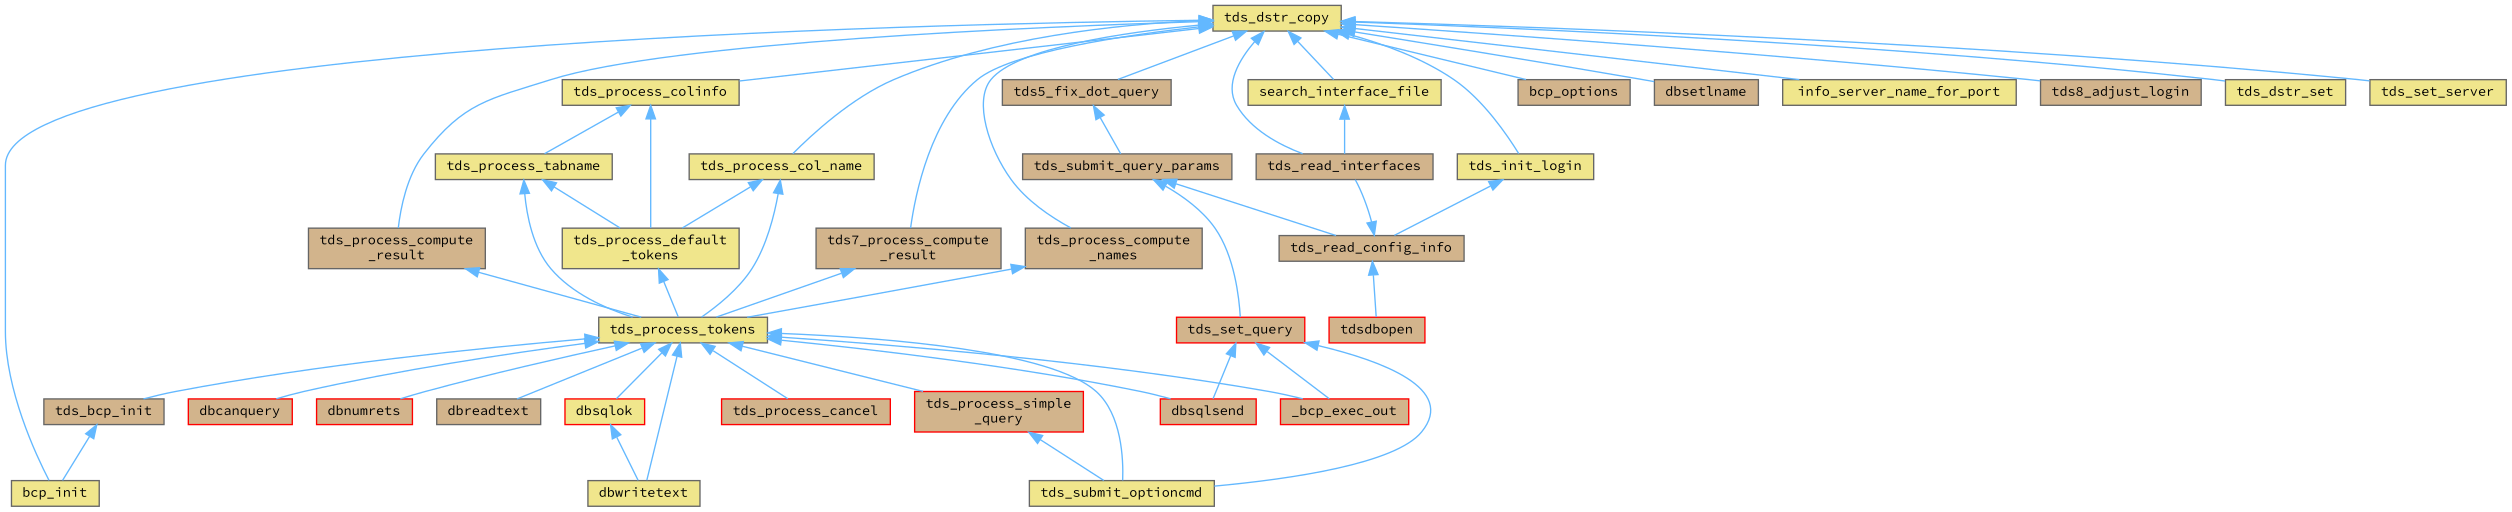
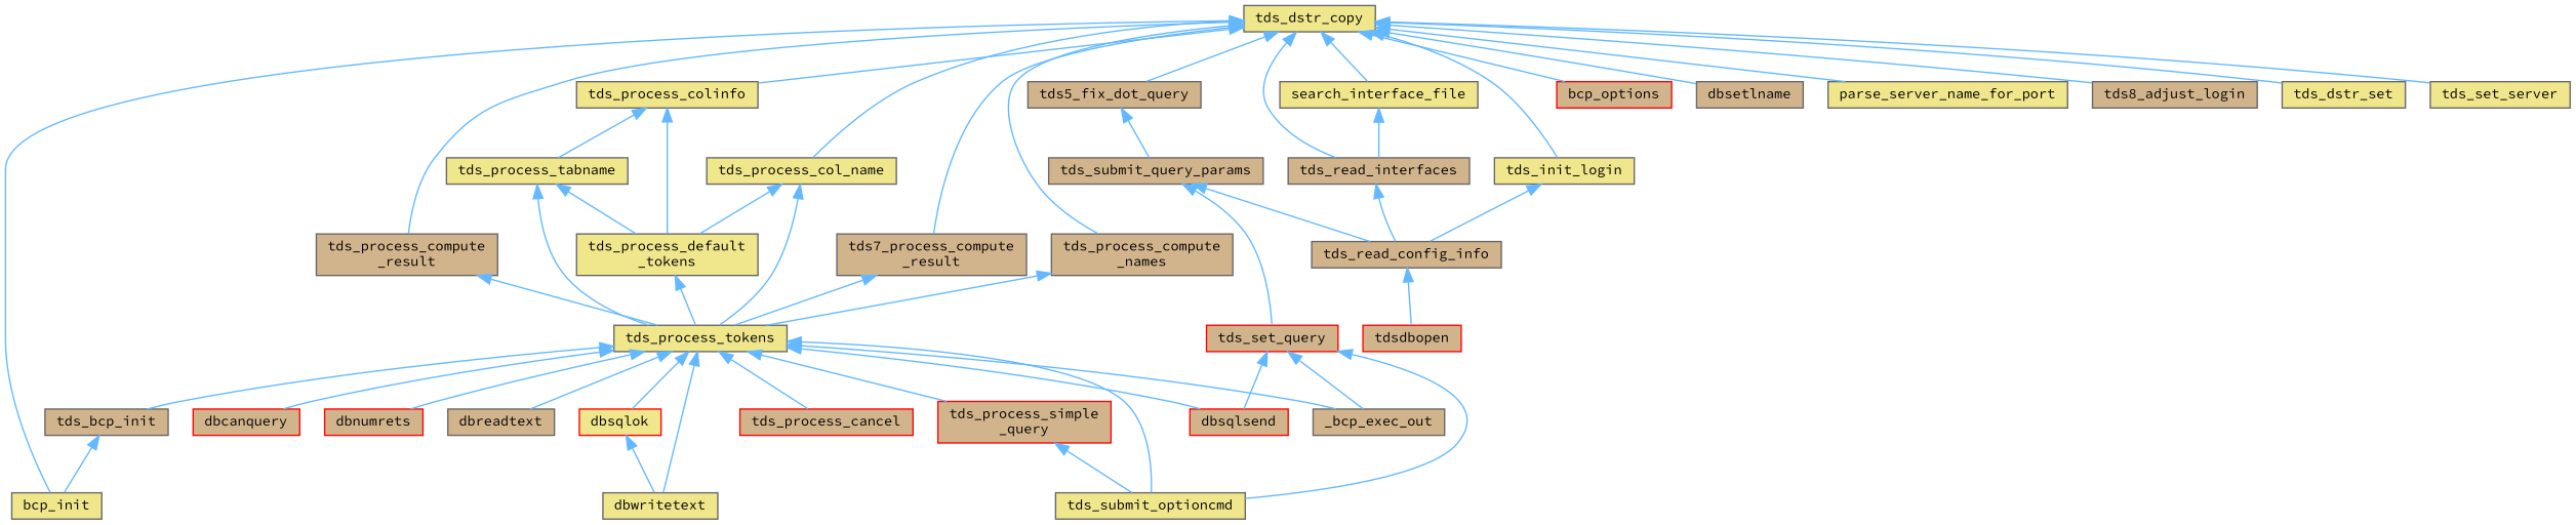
  digraph {
    fontname="Source Code Pro"
    rankdir=TB
    node [color=grey40 fillcolor=tan fontname="Source Code Pro" fontsize=10 shape=box style=filled]
    edge [color=steelblue1 dir=back fontname="Source Code Pro" fontsize=10 labelfontname=Helvetica labelfontsize=10 style=solid]
    n1 [color=gray40 fillcolor=khaki fontcolor=black height=0.2 label=tds_dstr_copy width=0.4]
    n2 [fillcolor=khaki height=0.2 label=bcp_init width=0.4]
-   n3 [height=0.2 label=bcp_options width=0.4]
+   n3 [color=red height=0.2 label=bcp_options width=0.4]
    n4 [height=0.2 label=dbsetlname width=0.4]
-   n5 [fillcolor=khaki height=0.2 label=info_server_name_for_port width=0.4]
+   n5 [fillcolor=khaki height=0.2 label=parse_server_name_for_port width=0.4]
    n6 [fillcolor=khaki height=0.2 label=search_interface_file width=0.4]
    n7 [height=0.2 label=tds_read_interfaces width=0.4]
    n8 [height=0.2 label=tds5_fix_dot_query width=0.4]
    n9 [height=0.2 label="tds7_process_compute\l_result" width=0.4]
    n10 [height=0.2 label=tds8_adjust_login width=0.4]
    n11 [fillcolor=khaki height=0.2 label=tds_dstr_set width=0.4]
    n12 [fillcolor=khaki height=0.2 label=tds_init_login width=0.4]
    n13 [fillcolor=khaki height=0.2 label=tds_process_col_name width=0.4]
    n14 [fillcolor=khaki height=0.2 label=tds_process_colinfo width=0.4]
    n15 [height=0.2 label="tds_process_compute\l_names" width=0.4]
    n16 [height=0.2 label="tds_process_compute\l_result" width=0.4]
    n17 [fillcolor=khaki height=0.2 label=tds_set_server width=0.4]
    n18 [height=0.2 label=tds_read_config_info width=0.4]
    n19 [height=0.2 label=tds_submit_query_params width=0.4]
    n20 [fillcolor=khaki height=0.2 label=tds_process_tokens width=0.4]
    n21 [fillcolor=khaki height=0.2 label="tds_process_default\l_tokens" width=0.4]
    n22 [fillcolor=khaki height=0.2 label=tds_process_tabname width=0.4]
    n23 [color=red height=0.2 label=tdsdbopen width=0.4]
    n24 [color=red height=0.2 label=tds_set_query width=0.4]
-   n25 [color=red height=0.2 label=_bcp_exec_out width=0.4]
+   n25 [height=0.2 label=_bcp_exec_out width=0.4]
    n26 [color=red height=0.2 label=dbsqlsend width=0.4]
    n27 [fillcolor=khaki height=0.2 label=tds_submit_optioncmd width=0.4]
    n28 [color=red height=0.2 label=dbcanquery width=0.4]
    n29 [color=red height=0.2 label=dbnumrets width=0.4]
    n30 [height=0.2 label=dbreadtext width=0.4]
    n31 [color=red fillcolor=khaki height=0.2 label=dbsqlok width=0.4]
    n32 [fillcolor=khaki height=0.2 label=dbwritetext width=0.4]
    n33 [height=0.2 label=tds_bcp_init width=0.4]
    n34 [color=red height=0.2 label=tds_process_cancel width=0.4]
    n35 [color=red height=0.2 label="tds_process_simple\l_query" width=0.4]
    n1 -> n2
    n1 -> n3
    n1 -> n4
    n1 -> n5
    n1 -> n6
    n1 -> n7
    n1 -> n8
    n1 -> n9
    n1 -> n10
    n1 -> n11
    n1 -> n12
    n1 -> n13
    n1 -> n14
    n1 -> n15
    n1 -> n16
    n1 -> n17
    n6 -> n7
-   n18 -> n7
+   n7 -> n18
    n8 -> n19
    n9 -> n20
    n12 -> n18
    n13 -> n20
    n13 -> n21
    n14 -> n21
    n14 -> n22
    n15 -> n20
    n16 -> n20
    n18 -> n23
    n19 -> n18
    n19 -> n24
    n20 -> n25
    n20 -> n26
    n20 -> n27
    n20 -> n28
    n20 -> n29
    n20 -> n30
    n20 -> n31
    n20 -> n32
    n20 -> n33
    n20 -> n34
    n20 -> n35
    n21 -> n20
    n22 -> n20
    n22 -> n21
    n24 -> n25
    n24 -> n26
    n24 -> n27
    n31 -> n32
    n33 -> n2
    n35 -> n27
  }
